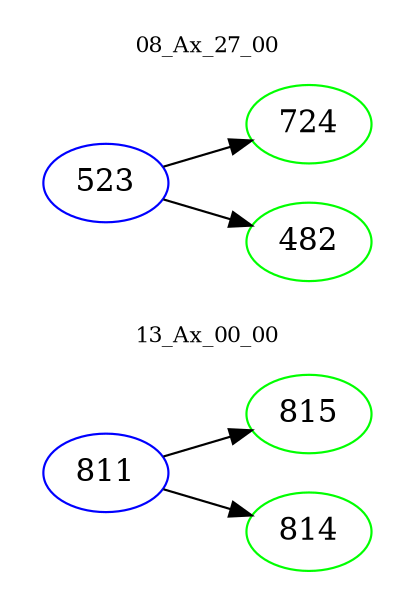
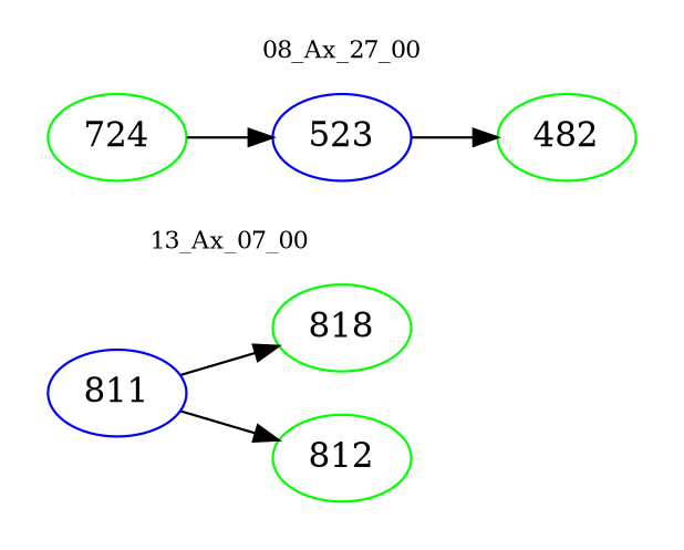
  digraph {
    rankdir=LR
    node [color=green]
    edge [color=black]
    n1 [color=blue label=811]
-   n2 [label=814]
-   n3 [label=815]
+   n2 [label=812]
+   n3 [label=818]
    n4 [color=blue label=523]
    n5 [label=482]
    n6 [label=724]
    subgraph cluster_1 {
      color=white
      fontsize=10
-     label="13_Ax_00_00"
+     label="13_Ax_07_00"
      n1
      n2
      n3
    }
    subgraph cluster_2 {
      color=white
      fontsize=10
      label="08_Ax_27_00"
      n4
      n5
      n6
    }
    n1 -> n2
    n1 -> n3
    n4 -> n5
-   n4 -> n6
+   n6 -> n4
  }
